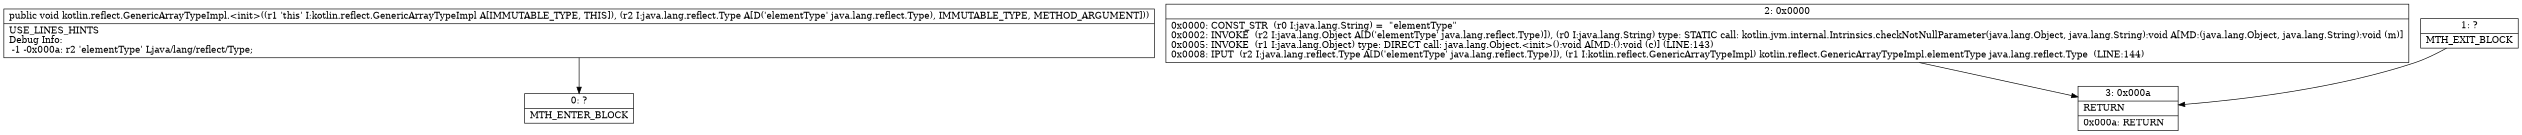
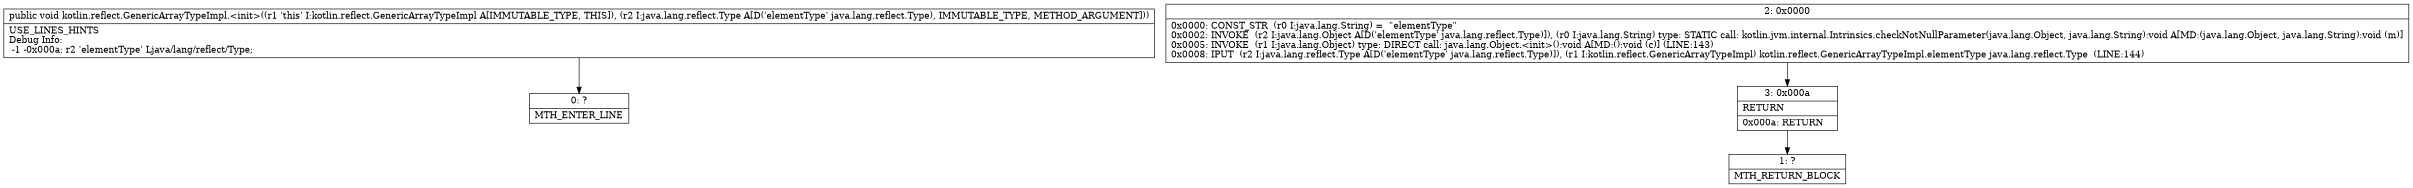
  digraph {
    node [shape=record]
-   n1 [label="{0\:\ ?|MTH_ENTER_BLOCK\l}"]
+   n1 [label="{0\:\ ?|MTH_ENTER_LINE\l}"]
    n2 [label="{2\:\ 0x0000|0x0000: CONST_STR  (r0 I:java.lang.String) =  \"elementType\" \l0x0002: INVOKE  (r2 I:java.lang.Object A[D('elementType' java.lang.reflect.Type)]), (r0 I:java.lang.String) type: STATIC call: kotlin.jvm.internal.Intrinsics.checkNotNullParameter(java.lang.Object, java.lang.String):void A[MD:(java.lang.Object, java.lang.String):void (m)]\l0x0005: INVOKE  (r1 I:java.lang.Object) type: DIRECT call: java.lang.Object.\<init\>():void A[MD:():void (c)] (LINE:143)\l0x0008: IPUT  (r2 I:java.lang.reflect.Type A[D('elementType' java.lang.reflect.Type)]), (r1 I:kotlin.reflect.GenericArrayTypeImpl) kotlin.reflect.GenericArrayTypeImpl.elementType java.lang.reflect.Type  (LINE:144)\l}"]
    n3 [label="{3\:\ 0x000a|RETURN\l|0x000a: RETURN   \l}"]
-   n4 [label="{1\:\ ?|MTH_EXIT_BLOCK\l}"]
+   n4 [label="{1\:\ ?|MTH_RETURN_BLOCK\l}"]
    n5 [label="{public void kotlin.reflect.GenericArrayTypeImpl.\<init\>((r1 'this' I:kotlin.reflect.GenericArrayTypeImpl A[IMMUTABLE_TYPE, THIS]), (r2 I:java.lang.reflect.Type A[D('elementType' java.lang.reflect.Type), IMMUTABLE_TYPE, METHOD_ARGUMENT]))  | USE_LINES_HINTS\lDebug Info:\l  \-1 \-0x000a: r2 'elementType' Ljava\/lang\/reflect\/Type;\l}"]
    n2 -> n3
-   n4 -> n3
+   n3 -> n4
    n5 -> n1
  }
